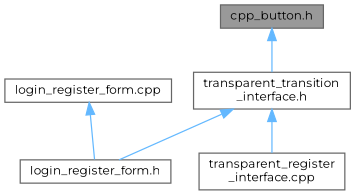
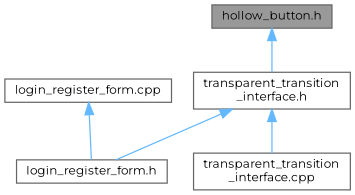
  digraph {
    fontname=Montserrat
    node [color=grey40 fillcolor=white fontname=Montserrat fontsize=10 shape=box style=filled]
    edge [color=steelblue1 dir=back fontname=Montserrat fontsize=10 labelfontname=Helvetica labelfontsize=10 style=solid]
-   n1 [color=gray40 fillcolor=grey60 fontcolor=black height=0.2 label="cpp_button.h" width=0.4]
+   n1 [color=gray40 fillcolor=grey60 fontcolor=black height=0.2 label="hollow_button.h" width=0.4]
    n2 [height=0.2 label="transparent_transition\l_interface.h" width=0.4]
    n3 [height=0.2 label="login_register_form.h" width=0.4]
-   n4 [height=0.2 label="transparent_register\l_interface.cpp" width=0.4]
+   n4 [height=0.2 label="transparent_transition\l_interface.cpp" width=0.4]
    n5 [height=0.2 label="login_register_form.cpp" width=0.4]
    n1 -> n2
    n2 -> n3
    n2 -> n4
    n5 -> n3
  }
